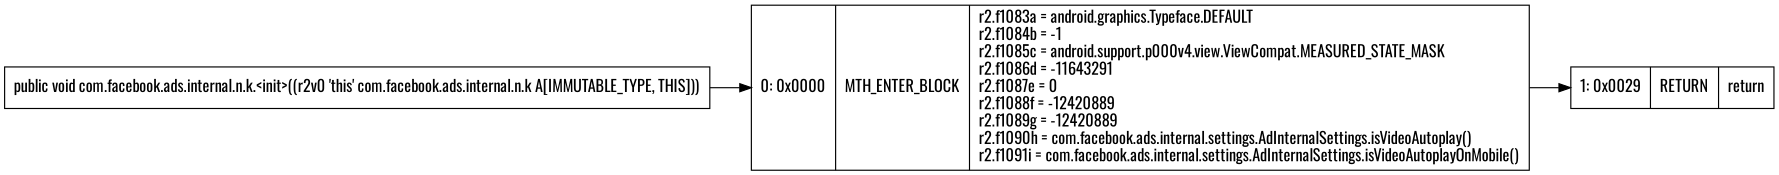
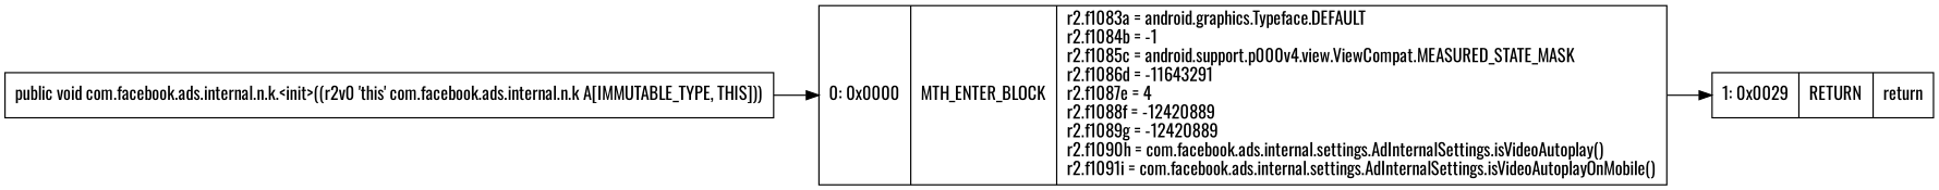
  digraph {
    rankdir=LR
    fontname=Oswald
    node [shape=record fontname=Oswald]
    edge [fontname=Oswald]
-   n1 [label="{0\:\ 0x0000|MTH_ENTER_BLOCK\l|r2.f1083a = android.graphics.Typeface.DEFAULT\lr2.f1084b = \-1\lr2.f1085c = android.support.p000v4.view.ViewCompat.MEASURED_STATE_MASK\lr2.f1086d = \-11643291\lr2.f1087e = 0\lr2.f1088f = \-12420889\lr2.f1089g = \-12420889\lr2.f1090h = com.facebook.ads.internal.settings.AdInternalSettings.isVideoAutoplay()\lr2.f1091i = com.facebook.ads.internal.settings.AdInternalSettings.isVideoAutoplayOnMobile()\l}"]
+   n1 [label="{0\:\ 0x0000|MTH_ENTER_BLOCK\l|r2.f1083a = android.graphics.Typeface.DEFAULT\lr2.f1084b = \-1\lr2.f1085c = android.support.p000v4.view.ViewCompat.MEASURED_STATE_MASK\lr2.f1086d = \-11643291\lr2.f1087e = 4\lr2.f1088f = \-12420889\lr2.f1089g = \-12420889\lr2.f1090h = com.facebook.ads.internal.settings.AdInternalSettings.isVideoAutoplay()\lr2.f1091i = com.facebook.ads.internal.settings.AdInternalSettings.isVideoAutoplayOnMobile()\l}"]
    n2 [label="{1\:\ 0x0029|RETURN\l|return\l}"]
    n3 [label="{public void com.facebook.ads.internal.n.k.\<init\>((r2v0 'this' com.facebook.ads.internal.n.k A[IMMUTABLE_TYPE, THIS])) }"]
    n1 -> n2
    n3 -> n1
  }
